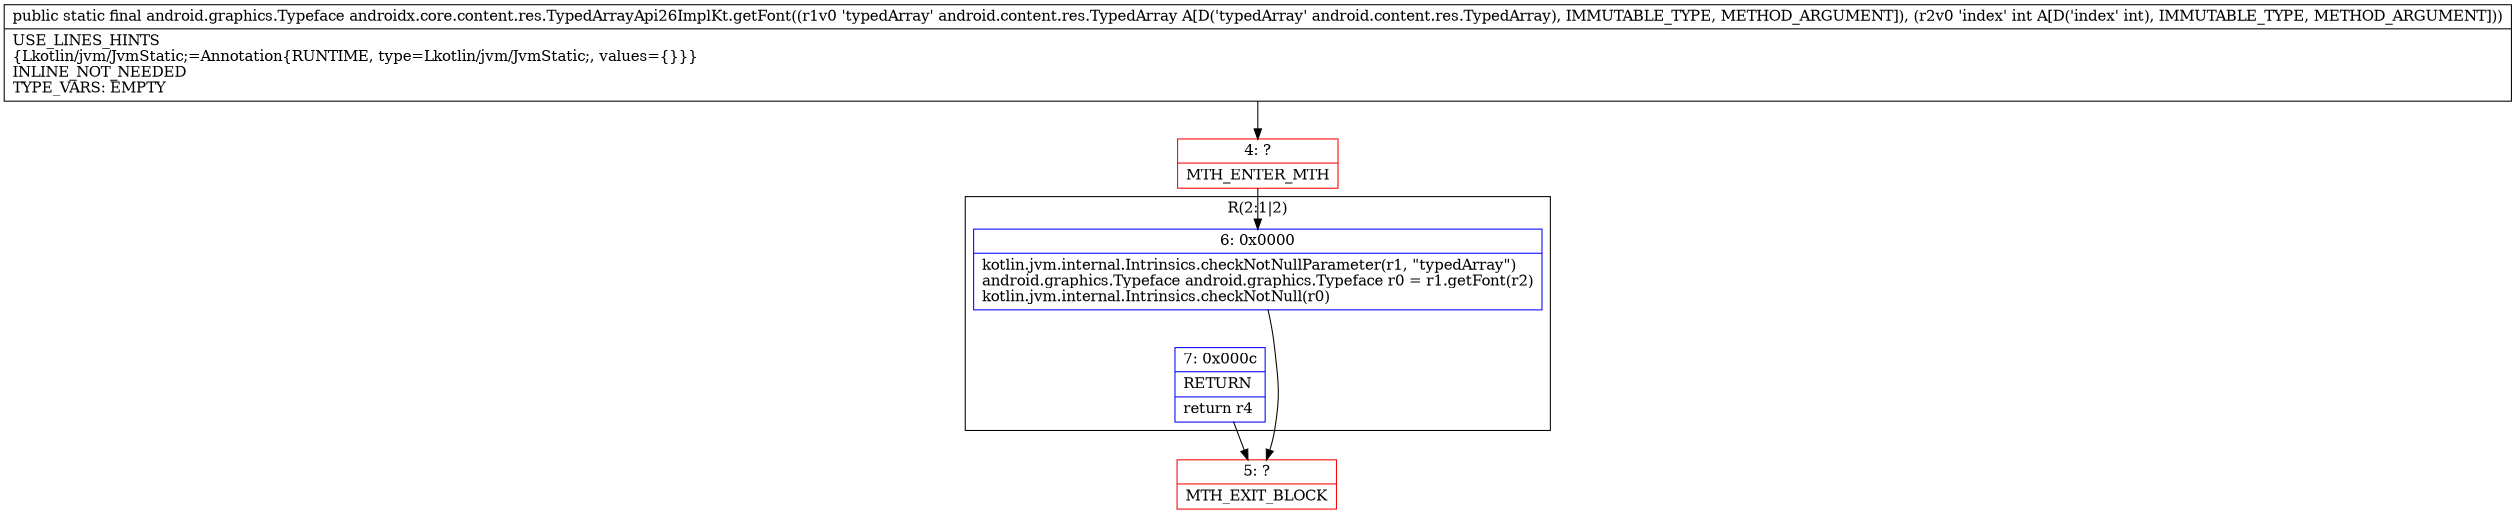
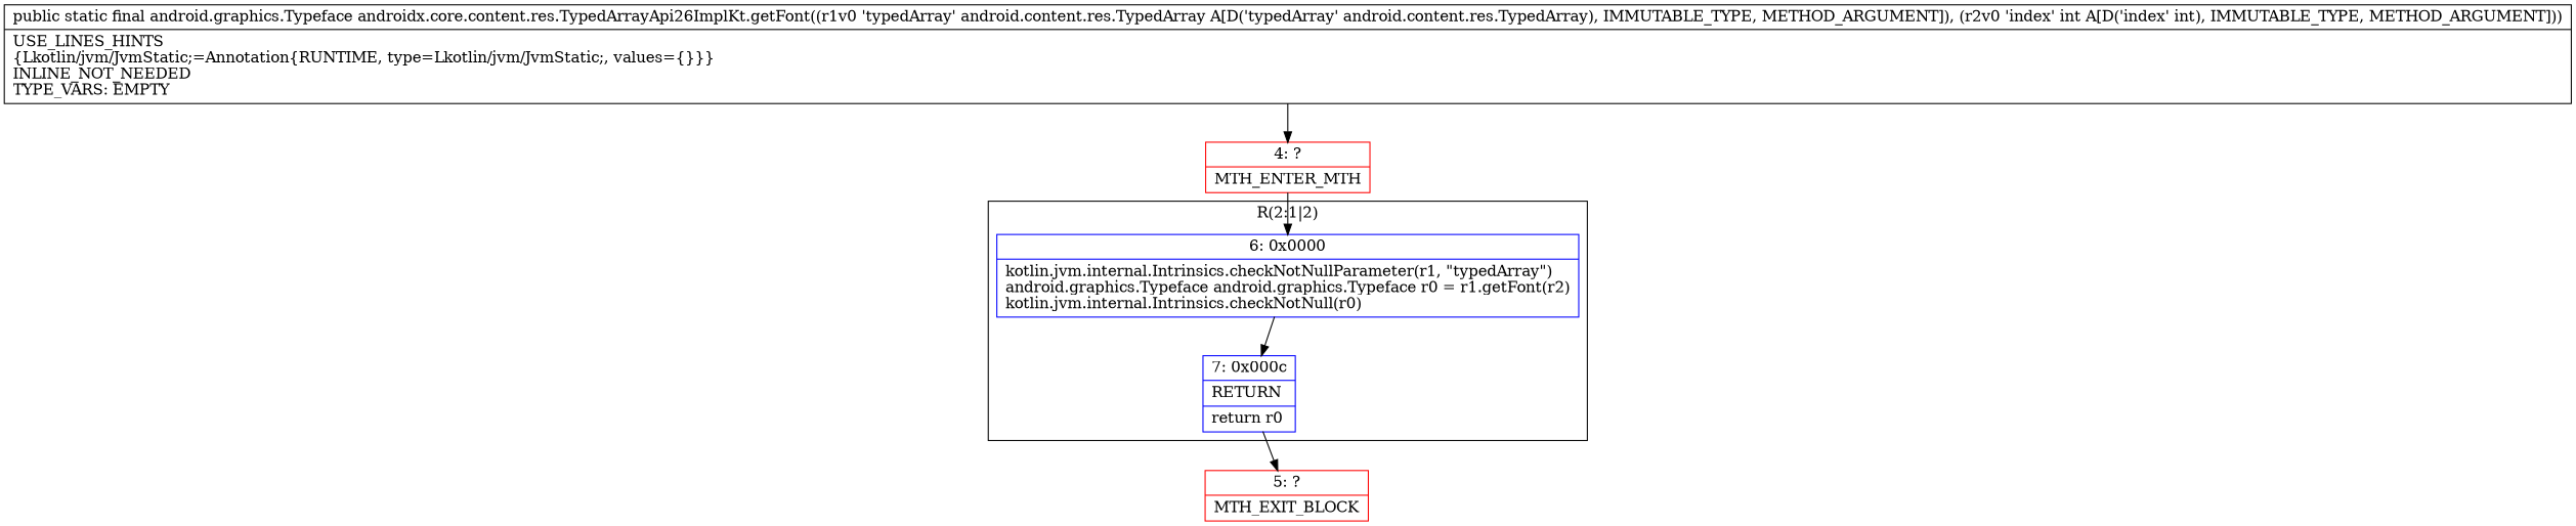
  digraph {
    node [color=blue shape=record]
    n1 [label="{6\:\ 0x0000|kotlin.jvm.internal.Intrinsics.checkNotNullParameter(r1, \"typedArray\")\landroid.graphics.Typeface android.graphics.Typeface r0 = r1.getFont(r2)\lkotlin.jvm.internal.Intrinsics.checkNotNull(r0)\l}"]
-   n2 [label="{7\:\ 0x000c|RETURN\l|return r4\l}"]
+   n2 [label="{7\:\ 0x000c|RETURN\l|return r0\l}"]
    n3 [color=red label="{5\:\ ?|MTH_EXIT_BLOCK\l}"]
    n4 [color=red label="{4\:\ ?|MTH_ENTER_MTH\l}"]
    n5 [label="{public static final android.graphics.Typeface androidx.core.content.res.TypedArrayApi26ImplKt.getFont((r1v0 'typedArray' android.content.res.TypedArray A[D('typedArray' android.content.res.TypedArray), IMMUTABLE_TYPE, METHOD_ARGUMENT]), (r2v0 'index' int A[D('index' int), IMMUTABLE_TYPE, METHOD_ARGUMENT]))  | USE_LINES_HINTS\l\{Lkotlin\/jvm\/JvmStatic;=Annotation\{RUNTIME, type=Lkotlin\/jvm\/JvmStatic;, values=\{\}\}\}\lINLINE_NOT_NEEDED\lTYPE_VARS: EMPTY\l}" color=""]
    subgraph cluster_1 {
      label="R(2:1|2)"
      n1
      n2
    }
-   n1 -> n3
+   n1 -> n2
    n2 -> n3
    n4 -> n1
    n5 -> n4
  }
